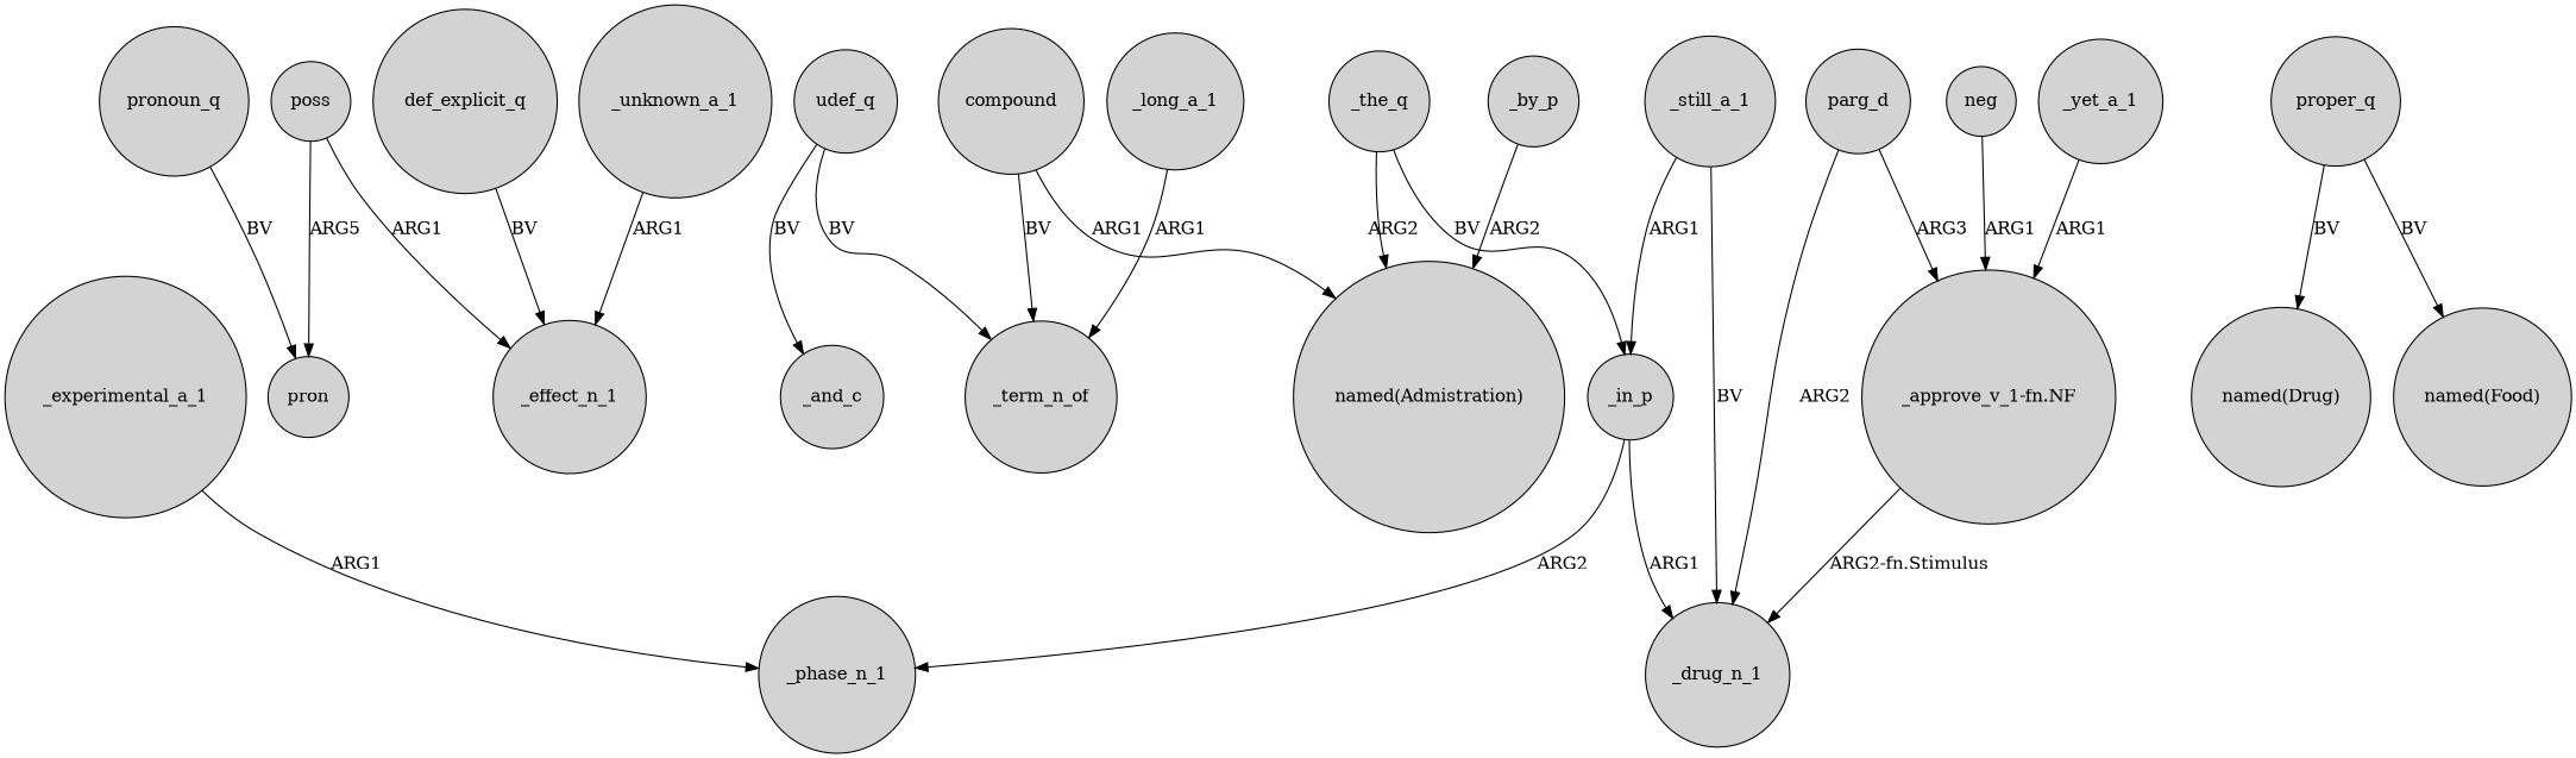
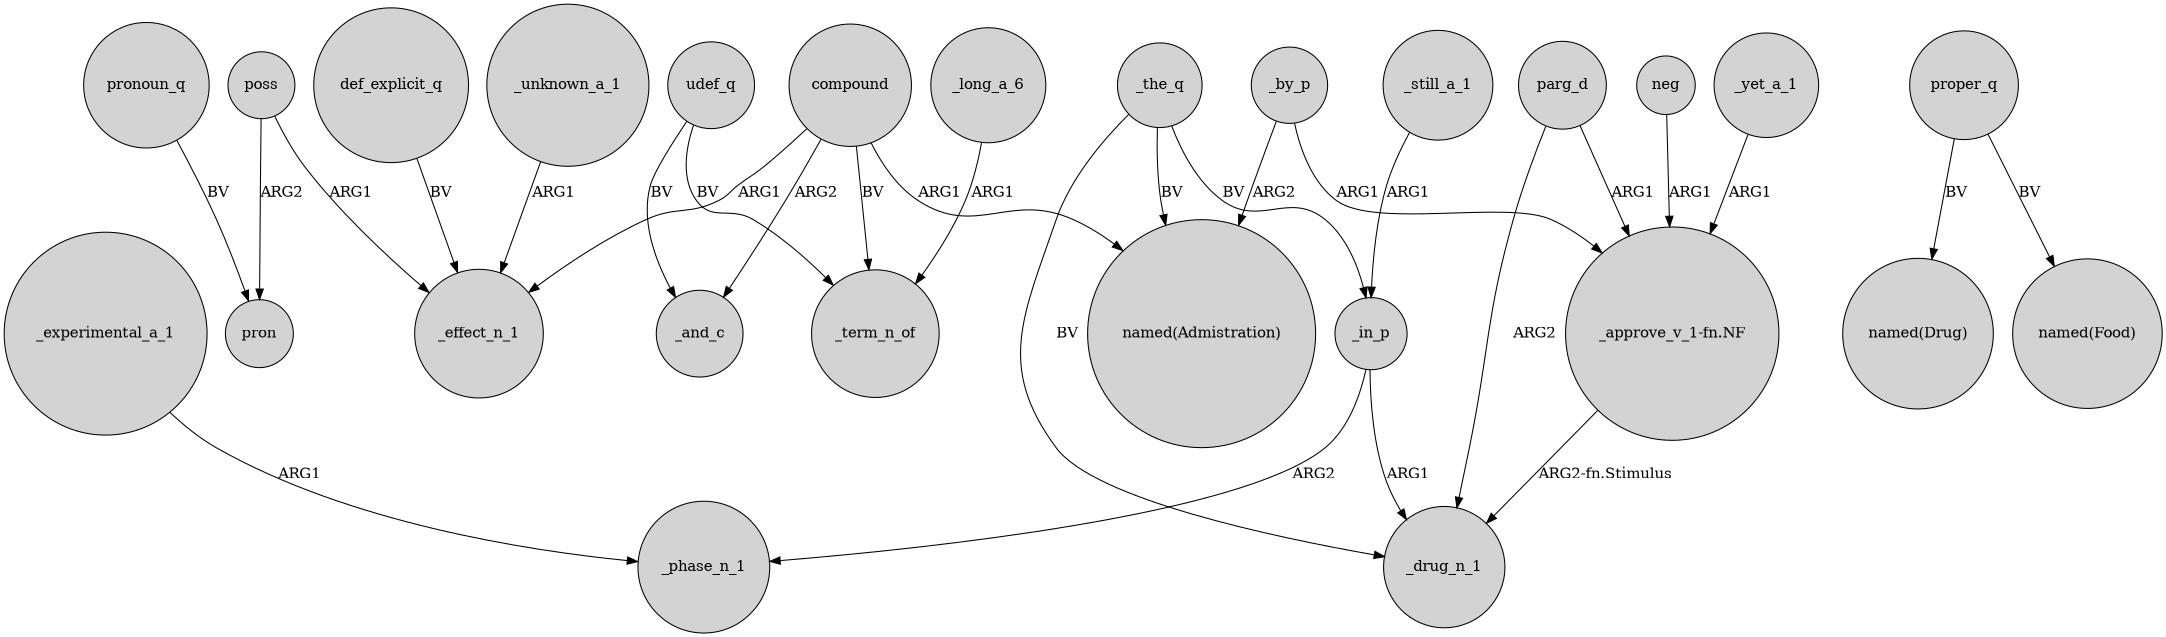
  digraph {
    node [shape=circle style=filled]
    _experimental_a_1
    _phase_n_1
    poss
    pron
    _effect_n_1
    proper_q
    "named(Drug)"
    "named(Food)"
    compound
    _term_n_of
    "named(Admistration)"
    _and_c
    _by_p
    "_approve_v_1-fn.NF"
    _drug_n_1
    _in_p
    neg
    parg_d
    _the_q
    pronoun_q
    def_explicit_q
    udef_q
    _unknown_a_1
    _yet_a_1
    _still_a_1
-   _long_a_1
+   _long_a_1 [label=_long_a_6]
    _experimental_a_1 -> _phase_n_1 [label=ARG1]
-   poss -> pron [label=ARG5]
+   poss -> pron [label=ARG2]
    poss -> _effect_n_1 [label=ARG1]
    proper_q -> "named(Drug)" [label=BV]
    proper_q -> "named(Food)" [label=BV]
+   compound -> _effect_n_1 [label=ARG1]
    compound -> _term_n_of [label=BV]
    compound -> "named(Admistration)" [label=ARG1]
+   compound -> _and_c [label=ARG2]
    _by_p -> "named(Admistration)" [label=ARG2]
+   _by_p -> "_approve_v_1-fn.NF" [label=ARG1]
    "_approve_v_1-fn.NF" -> _drug_n_1 [label="ARG2-fn.Stimulus"]
    _in_p -> _phase_n_1 [label=ARG2]
    _in_p -> _drug_n_1 [label=ARG1]
    neg -> "_approve_v_1-fn.NF" [label=ARG1]
-   parg_d -> "_approve_v_1-fn.NF" [label=ARG3]
+   parg_d -> "_approve_v_1-fn.NF" [label=ARG1]
    parg_d -> _drug_n_1 [label=ARG2]
-   _the_q -> "named(Admistration)" [label=ARG2]
-   _still_a_1 -> _drug_n_1 [label=BV]
+   _the_q -> "named(Admistration)" [label=BV]
+   _the_q -> _drug_n_1 [label=BV]
    _the_q -> _in_p [label=BV]
    pronoun_q -> pron [label=BV]
    def_explicit_q -> _effect_n_1 [label=BV]
    udef_q -> _term_n_of [label=BV]
    udef_q -> _and_c [label=BV]
    _unknown_a_1 -> _effect_n_1 [label=ARG1]
    _yet_a_1 -> "_approve_v_1-fn.NF" [label=ARG1]
    _still_a_1 -> _in_p [label=ARG1]
    _long_a_1 -> _term_n_of [label=ARG1]
  }
